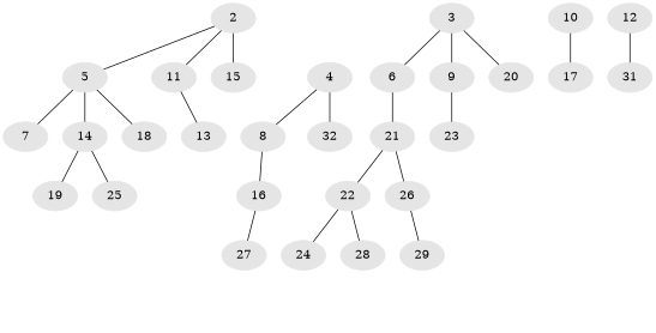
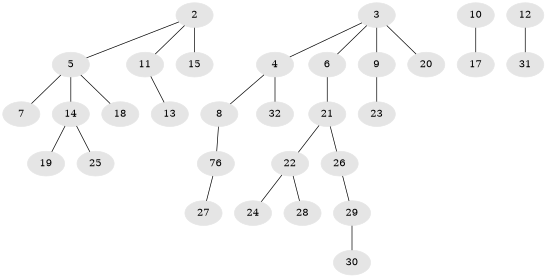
  graph {
    node [color=gray90 style=filled]
    edge [weight=1.0]
    2
    5
    11
    15
    3
    4
    6
    9
    20
    10
    17
    7
    14
    18
    13
    8
    32
    21
    23
-   16
+   16 [label=76]
    19
    25
    22
    26
    12
    31
    27
    24
    28
    29
+   30
    2 -- 5
    2 -- 11
    2 -- 15 [weight=3.0]
    5 -- 7
    5 -- 14 [weight=2.0]
    5 -- 18
    11 -- 13
+   3 -- 4
    3 -- 6
    3 -- 9 [weight=2.0]
    3 -- 20
    4 -- 8
    4 -- 32
    6 -- 21
    9 -- 23
    10 -- 17
    14 -- 19
    14 -- 25
    8 -- 16
    21 -- 22
    21 -- 26 [weight=2.0]
    16 -- 27
    22 -- 24
    22 -- 28
    26 -- 29
    12 -- 31
+   29 -- 30
  }
